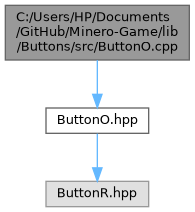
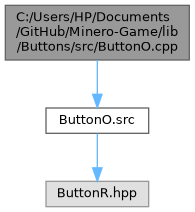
  digraph {
    node [fontname=Helvetica fontsize=10 shape=box style=filled]
    edge [color=steelblue1 fontname=Helvetica fontsize=10 labelfontname=Helvetica labelfontsize=10 style=solid]
    n1 [color=gray40 fillcolor=grey60 fontcolor=black height=0.2 label="C:/Users/HP/Documents\l/GitHub/Minero-Game/lib\l/Buttons/src/ButtonO.cpp" width=0.4]
-   n2 [color=grey40 fillcolor=white height=0.2 label="ButtonO.hpp" width=0.4]
+   n2 [color=grey40 fillcolor=white height=0.2 label="ButtonO.src" width=0.4]
    n3 [color=grey60 fillcolor="#E0E0E0" height=0.2 label="ButtonR.hpp" width=0.4]
    n1 -> n2
    n2 -> n3
  }
